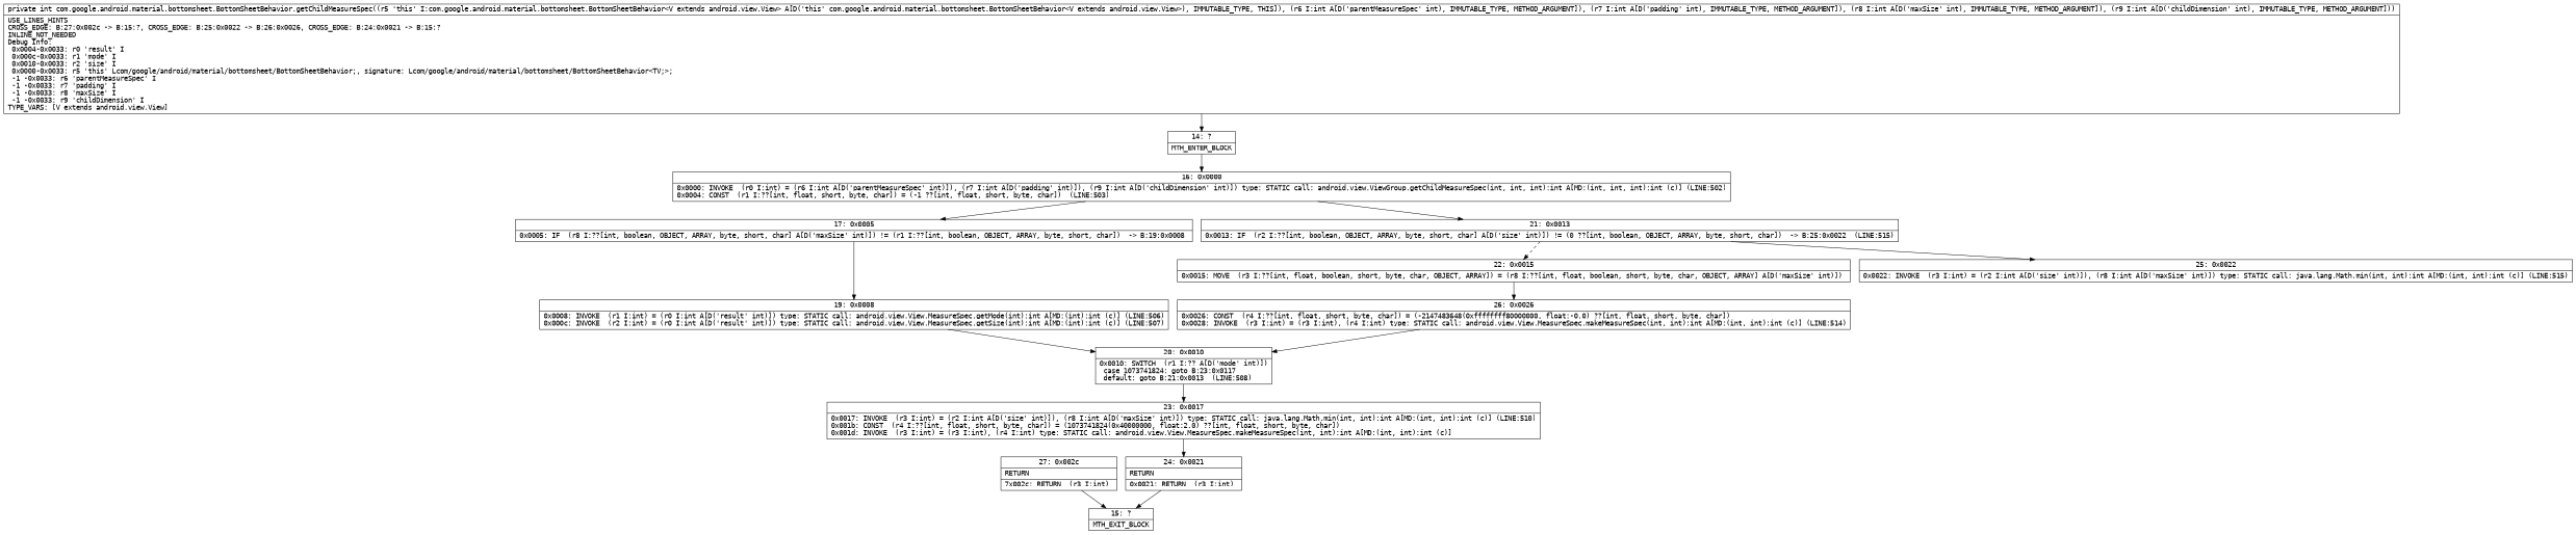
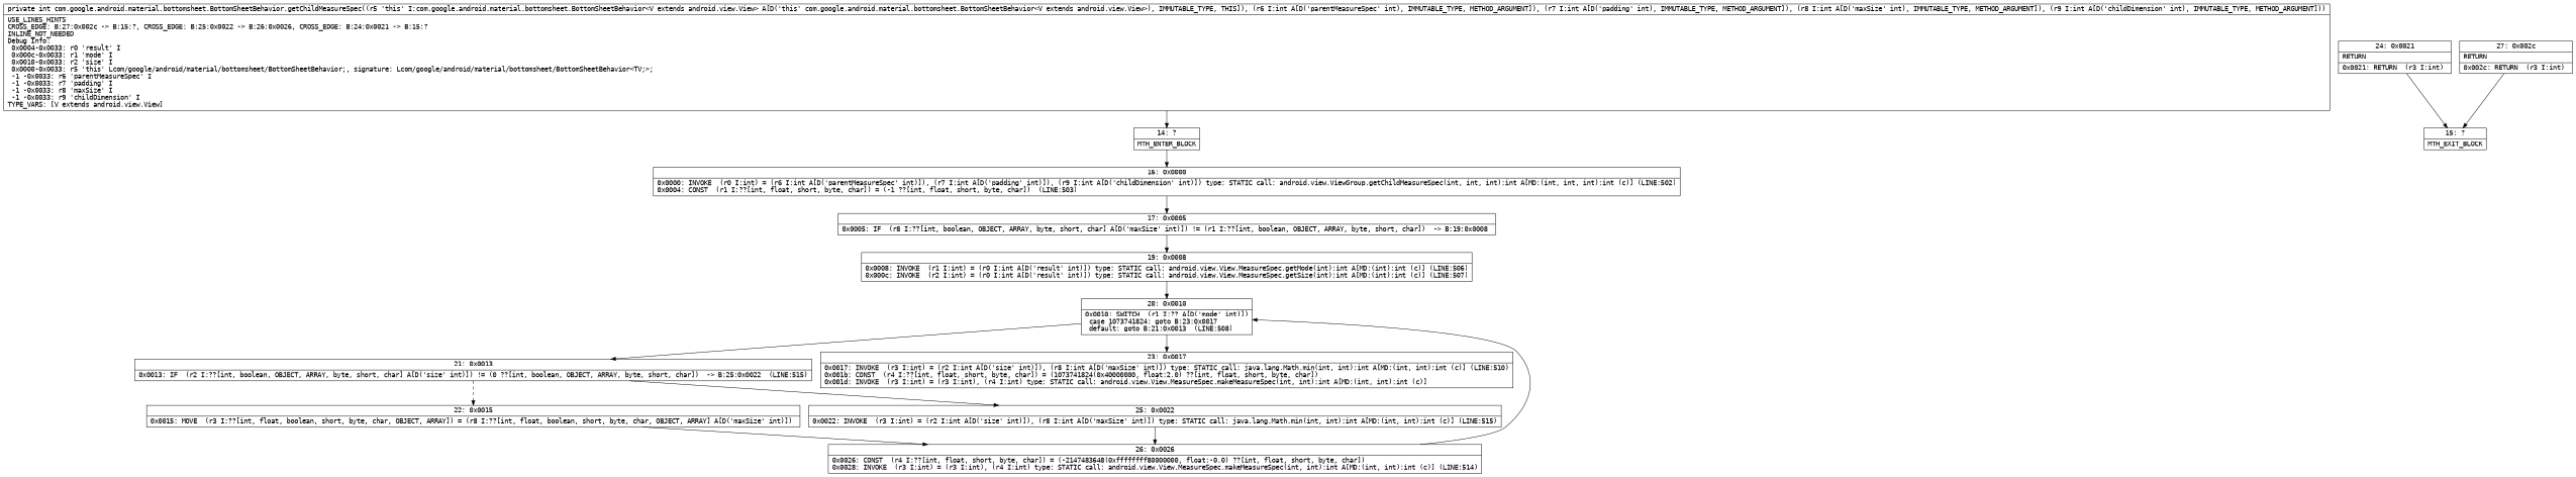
  digraph {
    fontname="DejaVu Sans Mono"
    node [fontname="DejaVu Sans Mono" shape=record]
    edge [fontname="DejaVu Sans Mono"]
    n1 [label="{14\:\ ?|MTH_ENTER_BLOCK\l}"]
    n2 [label="{16\:\ 0x0000|0x0000: INVOKE  (r0 I:int) = (r6 I:int A[D('parentMeasureSpec' int)]), (r7 I:int A[D('padding' int)]), (r9 I:int A[D('childDimension' int)]) type: STATIC call: android.view.ViewGroup.getChildMeasureSpec(int, int, int):int A[MD:(int, int, int):int (c)] (LINE:502)\l0x0004: CONST  (r1 I:??[int, float, short, byte, char]) = (\-1 ??[int, float, short, byte, char])  (LINE:503)\l}"]
    n3 [label="{17\:\ 0x0005|0x0005: IF  (r8 I:??[int, boolean, OBJECT, ARRAY, byte, short, char] A[D('maxSize' int)]) != (r1 I:??[int, boolean, OBJECT, ARRAY, byte, short, char])  \-\> B:19:0x0008 \l}"]
    n4 [label="{19\:\ 0x0008|0x0008: INVOKE  (r1 I:int) = (r0 I:int A[D('result' int)]) type: STATIC call: android.view.View.MeasureSpec.getMode(int):int A[MD:(int):int (c)] (LINE:506)\l0x000c: INVOKE  (r2 I:int) = (r0 I:int A[D('result' int)]) type: STATIC call: android.view.View.MeasureSpec.getSize(int):int A[MD:(int):int (c)] (LINE:507)\l}"]
-   n5 [label="{20\:\ 0x0010|0x0010: SWITCH  (r1 I:?? A[D('mode' int)])\l case 1073741824: goto B:23:0x0117\l default: goto B:21:0x0013  (LINE:508)\l}"]
+   n5 [label="{20\:\ 0x0010|0x0010: SWITCH  (r1 I:?? A[D('mode' int)])\l case 1073741824: goto B:23:0x0017\l default: goto B:21:0x0013  (LINE:508)\l}"]
    n6 [label="{15\:\ ?|MTH_EXIT_BLOCK\l}"]
    n7 [label="{21\:\ 0x0013|0x0013: IF  (r2 I:??[int, boolean, OBJECT, ARRAY, byte, short, char] A[D('size' int)]) != (0 ??[int, boolean, OBJECT, ARRAY, byte, short, char])  \-\> B:25:0x0022  (LINE:515)\l}"]
    n8 [label="{23\:\ 0x0017|0x0017: INVOKE  (r3 I:int) = (r2 I:int A[D('size' int)]), (r8 I:int A[D('maxSize' int)]) type: STATIC call: java.lang.Math.min(int, int):int A[MD:(int, int):int (c)] (LINE:510)\l0x001b: CONST  (r4 I:??[int, float, short, byte, char]) = (1073741824(0x40000000, float:2.0) ??[int, float, short, byte, char]) \l0x001d: INVOKE  (r3 I:int) = (r3 I:int), (r4 I:int) type: STATIC call: android.view.View.MeasureSpec.makeMeasureSpec(int, int):int A[MD:(int, int):int (c)]\l}"]
    n9 [label="{22\:\ 0x0015|0x0015: MOVE  (r3 I:??[int, float, boolean, short, byte, char, OBJECT, ARRAY]) = (r8 I:??[int, float, boolean, short, byte, char, OBJECT, ARRAY] A[D('maxSize' int)]) \l}"]
    n10 [label="{25\:\ 0x0022|0x0022: INVOKE  (r3 I:int) = (r2 I:int A[D('size' int)]), (r8 I:int A[D('maxSize' int)]) type: STATIC call: java.lang.Math.min(int, int):int A[MD:(int, int):int (c)] (LINE:515)\l}"]
    n11 [label="{24\:\ 0x0021|RETURN\l|0x0021: RETURN  (r3 I:int) \l}"]
    n12 [label="{26\:\ 0x0026|0x0026: CONST  (r4 I:??[int, float, short, byte, char]) = (\-2147483648(0xffffffff80000000, float:\-0.0) ??[int, float, short, byte, char]) \l0x0028: INVOKE  (r3 I:int) = (r3 I:int), (r4 I:int) type: STATIC call: android.view.View.MeasureSpec.makeMeasureSpec(int, int):int A[MD:(int, int):int (c)] (LINE:514)\l}"]
-   n13 [label="{27\:\ 0x002c|RETURN\l|7x002c: RETURN  (r3 I:int) \l}"]
+   n13 [label="{27\:\ 0x002c|RETURN\l|0x002c: RETURN  (r3 I:int) \l}"]
    n14 [label="{private int com.google.android.material.bottomsheet.BottomSheetBehavior.getChildMeasureSpec((r5 'this' I:com.google.android.material.bottomsheet.BottomSheetBehavior\<V extends android.view.View\> A[D('this' com.google.android.material.bottomsheet.BottomSheetBehavior\<V extends android.view.View\>), IMMUTABLE_TYPE, THIS]), (r6 I:int A[D('parentMeasureSpec' int), IMMUTABLE_TYPE, METHOD_ARGUMENT]), (r7 I:int A[D('padding' int), IMMUTABLE_TYPE, METHOD_ARGUMENT]), (r8 I:int A[D('maxSize' int), IMMUTABLE_TYPE, METHOD_ARGUMENT]), (r9 I:int A[D('childDimension' int), IMMUTABLE_TYPE, METHOD_ARGUMENT]))  | USE_LINES_HINTS\lCROSS_EDGE: B:27:0x002c \-\> B:15:?, CROSS_EDGE: B:25:0x0022 \-\> B:26:0x0026, CROSS_EDGE: B:24:0x0021 \-\> B:15:?\lINLINE_NOT_NEEDED\lDebug Info:\l  0x0004\-0x0033: r0 'result' I\l  0x000c\-0x0033: r1 'mode' I\l  0x0010\-0x0033: r2 'size' I\l  0x0000\-0x0033: r5 'this' Lcom\/google\/android\/material\/bottomsheet\/BottomSheetBehavior;, signature: Lcom\/google\/android\/material\/bottomsheet\/BottomSheetBehavior\<TV;\>;\l  \-1 \-0x0033: r6 'parentMeasureSpec' I\l  \-1 \-0x0033: r7 'padding' I\l  \-1 \-0x0033: r8 'maxSize' I\l  \-1 \-0x0033: r9 'childDimension' I\lTYPE_VARS: [V extends android.view.View]\l}"]
    n1 -> n2
    n2 -> n3
    n3 -> n4
    n4 -> n5
-   n2 -> n7
+   n5 -> n7
    n5 -> n8
    n7 -> n9 [style=dashed]
    n7 -> n10
-   n8 -> n11
    n9 -> n12
+   n10 -> n12
    n11 -> n6
    n12 -> n5
    n13 -> n6
    n14 -> n1
  }
